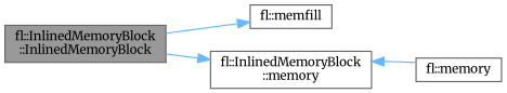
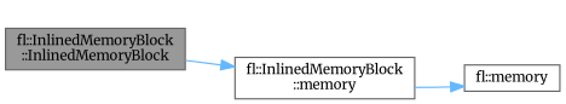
  digraph {
    fontname=Merriweather
    rankdir=LR
    node [color=grey40 fillcolor=white fontname=Merriweather fontsize=10 shape=box style=filled]
    edge [color=steelblue1 fontname=Merriweather fontsize=10 labelfontname=Helvetica labelfontsize=10 style=solid]
    n1 [color=gray40 fillcolor=grey60 fontcolor=black height=0.2 label="fl::InlinedMemoryBlock\l::InlinedMemoryBlock" width=0.4]
-   n2 [height=0.2 label="fl::memfill" width=0.4]
    n3 [height=0.2 label="fl::InlinedMemoryBlock\l::memory" width=0.4]
    n4 [height=0.2 label="fl::memory" width=0.4]
-   n1 -> n2
    n1 -> n3
-   n4 -> n3
+   n3 -> n4
  }
